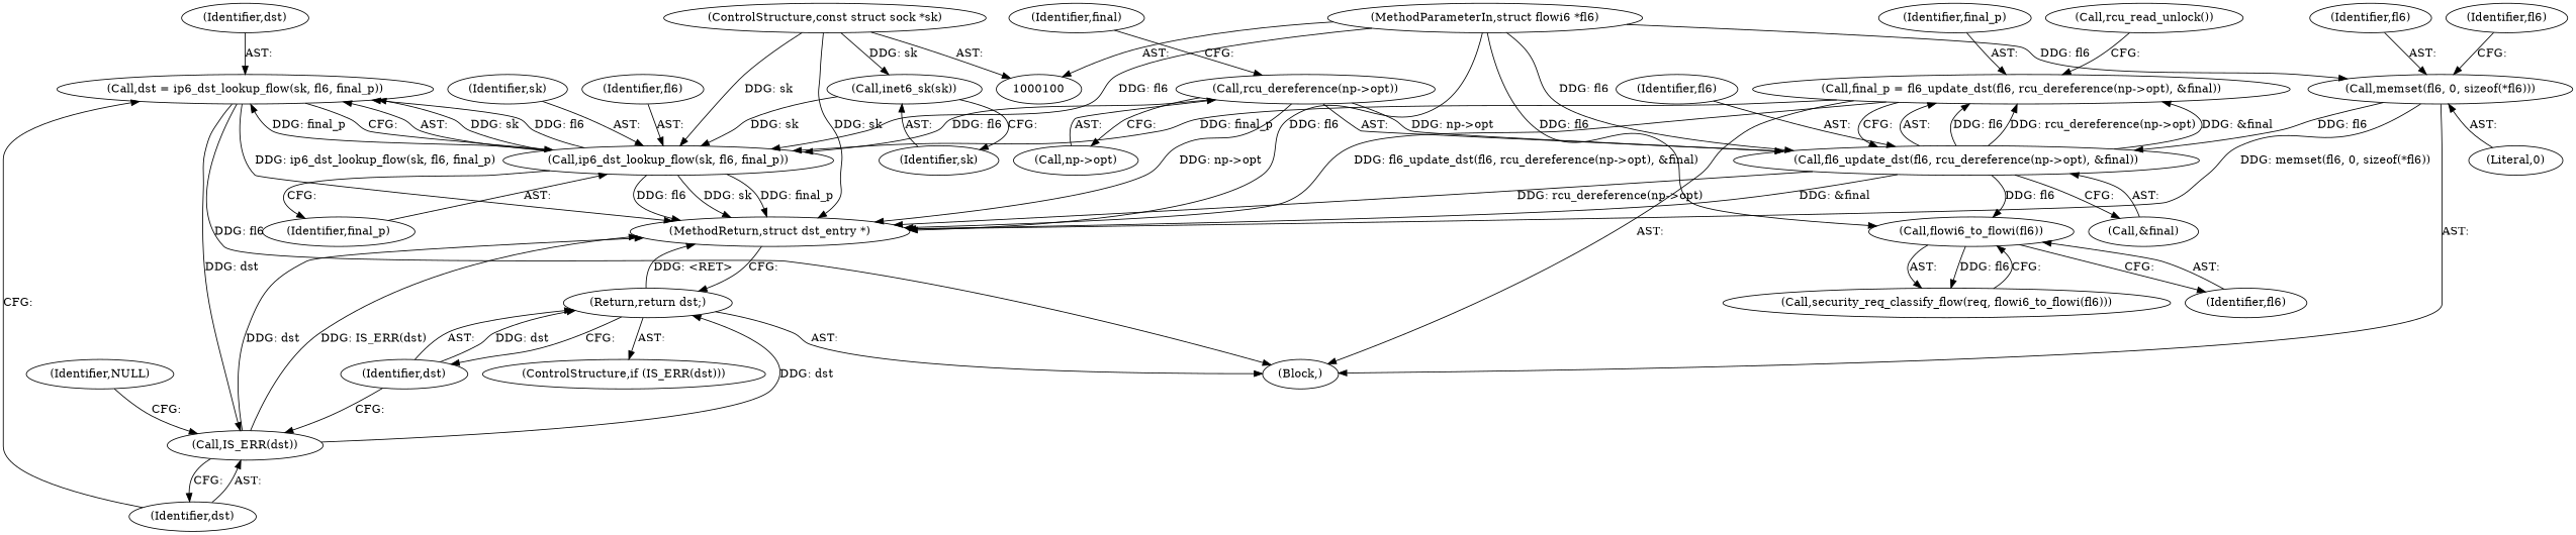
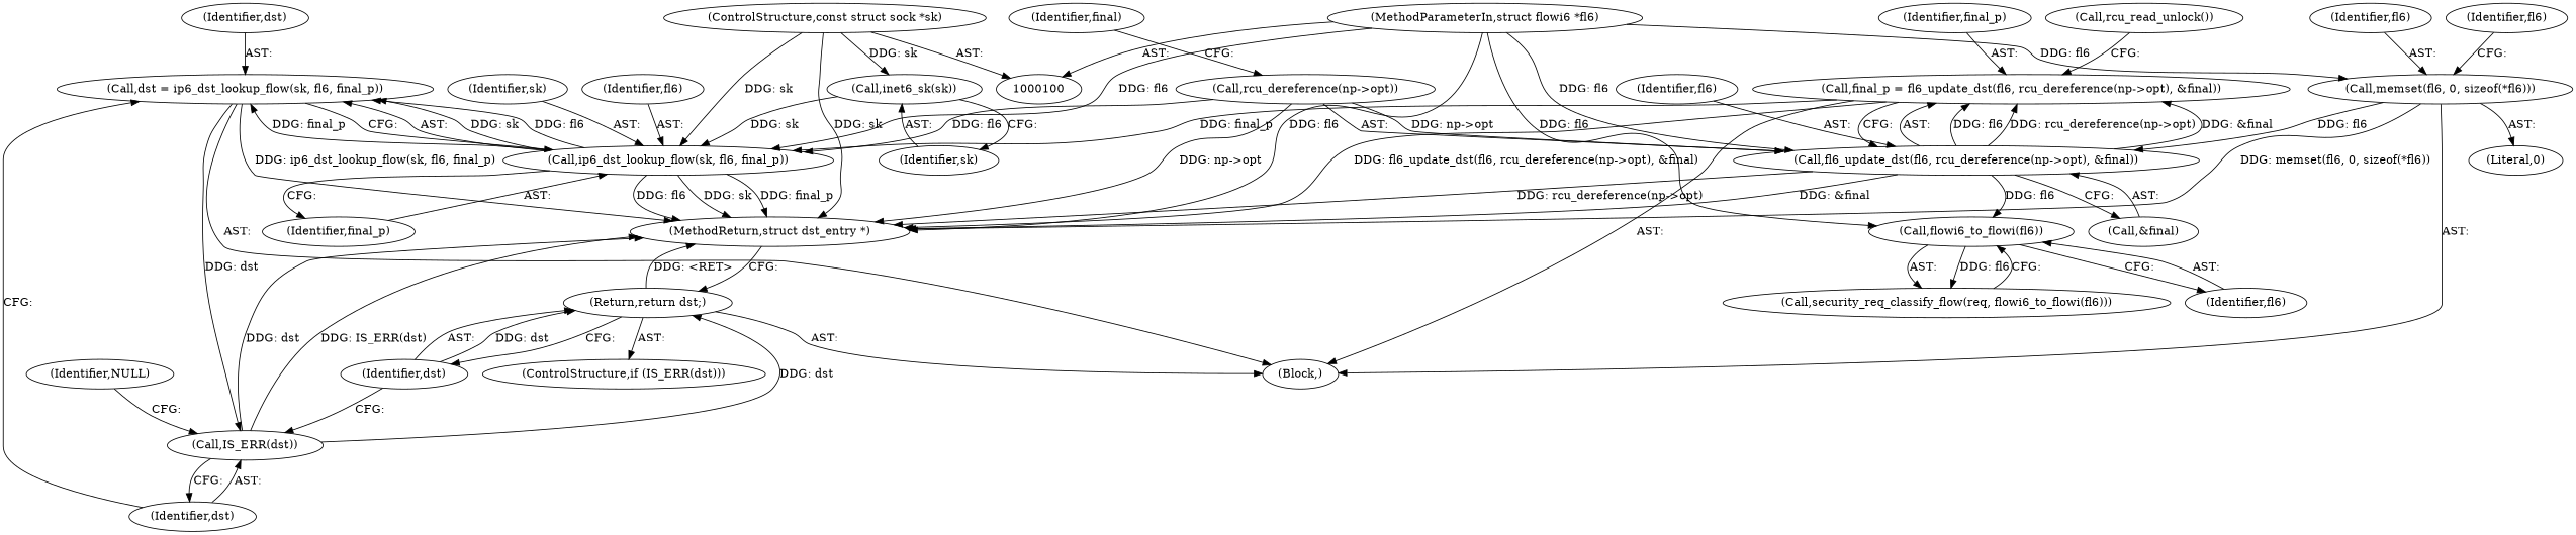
  digraph {
    n1 [label="(Call,dst = ip6_dst_lookup_flow(sk, fl6, final_p))"]
    n2 [label="(Call,ip6_dst_lookup_flow(sk, fl6, final_p))"]
    n3 [label="(Call,IS_ERR(dst))"]
    n4 [label="(MethodReturn,struct dst_entry *)"]
    n5 [label="(Block,)"]
    n6 [label="(Identifier,final_p)"]
    n7 [label="(Return,return dst;)"]
    n8 [label="(Identifier,dst)"]
    n9 [label="(Call,inet6_sk(sk))"]
    n10 [label="(Identifier,sk)"]
    n11 [label="(ControlStructure,const struct sock *sk)"]
    1000100
    n13 [label="(Call,flowi6_to_flowi(fl6))"]
    n14 [label="(Call,security_req_classify_flow(req, flowi6_to_flowi(fl6)))"]
    n15 [label="(Identifier,fl6)"]
    n16 [label="(Call,fl6_update_dst(fl6, rcu_dereference(np->opt), &final))"]
    n17 [label="(Call,final_p = fl6_update_dst(fl6, rcu_dereference(np->opt), &final))"]
    n18 [label="(Call,&final)"]
    n19 [label="(Call,memset(fl6, 0, sizeof(*fl6)))"]
    n20 [label="(MethodParameterIn,struct flowi6 *fl6)"]
    n21 [label="(Call,rcu_dereference(np->opt))"]
-   n22 [label="(Call,np->opt)"]
    n23 [label="(ControlStructure,if (IS_ERR(dst)))"]
    n24 [label="(Identifier,dst)"]
    n25 [label="(Identifier,final_p)"]
    n26 [label="(Call,rcu_read_unlock())"]
    n27 [label="(Identifier,sk)"]
    n28 [label="(Identifier,final)"]
    n29 [label="(Identifier,fl6)"]
    n30 [label="(Identifier,dst)"]
    n31 [label="(Identifier,NULL)"]
    n32 [label="(Literal,0)"]
    n33 [label="(Identifier,fl6)"]
    n34 [label="(Identifier,fl6)"]
    n35 [label="(Identifier,fl6)"]
    n1 -> n2 [label="CFG: "]
    n1 -> n3 [label="DDG: dst"]
    n1 -> n4 [label="DDG: ip6_dst_lookup_flow(sk, fl6, final_p)"]
-   n1 -> n5 [label="DDG: fl6"]
+   n1 -> n5 [label="AST: "]
    n2 -> n1 [label="AST: "]
    n2 -> n1 [label="DDG: sk"]
    n2 -> n1 [label="DDG: fl6"]
    n2 -> n1 [label="DDG: final_p"]
    n2 -> n4 [label="DDG: sk"]
    n2 -> n4 [label="DDG: final_p"]
    n2 -> n4 [label="DDG: fl6"]
    n2 -> n6 [label="CFG: "]
    n3 -> n4 [label="DDG: dst"]
    n3 -> n4 [label="DDG: IS_ERR(dst)"]
    n3 -> n7 [label="DDG: dst"]
    n3 -> n8 [label="CFG: "]
    n4 -> n7 [label="CFG: "]
    n6 -> n2 [label="AST: "]
    n7 -> n4 [label="DDG: <RET>"]
    n7 -> n5 [label="AST: "]
    n7 -> n23 [label="AST: "]
    n7 -> n24 [label="CFG: "]
    n8 -> n1 [label="CFG: "]
    n8 -> n3 [label="AST: "]
    n9 -> n2 [label="DDG: sk"]
    n9 -> n10 [label="CFG: "]
    n10 -> n9 [label="AST: "]
    n11 -> n2 [label="DDG: sk"]
    n11 -> n4 [label="DDG: sk"]
    n11 -> n9 [label="DDG: sk"]
    n11 -> 1000100 [label="AST: "]
    n13 -> n14 [label="AST: "]
    n13 -> n14 [label="DDG: fl6"]
    n13 -> n15 [label="CFG: "]
    n14 -> n13 [label="CFG: "]
    n15 -> n13 [label="AST: "]
    n16 -> n4 [label="DDG: rcu_dereference(np->opt)"]
    n16 -> n4 [label="DDG: &final"]
    n16 -> n13 [label="DDG: fl6"]
    n16 -> n17 [label="AST: "]
    n16 -> n17 [label="DDG: fl6"]
    n16 -> n17 [label="DDG: rcu_dereference(np->opt)"]
    n16 -> n17 [label="DDG: &final"]
    n16 -> n18 [label="CFG: "]
    n17 -> n2 [label="DDG: final_p"]
    n17 -> n4 [label="DDG: fl6_update_dst(fl6, rcu_dereference(np->opt), &final)"]
    n17 -> n5 [label="AST: "]
    n17 -> n16 [label="CFG: "]
    n18 -> n16 [label="AST: "]
    n19 -> n4 [label="DDG: memset(fl6, 0, sizeof(*fl6))"]
    n19 -> n5 [label="AST: "]
    n19 -> n16 [label="DDG: fl6"]
    n20 -> n2 [label="DDG: fl6"]
    n20 -> n4 [label="DDG: fl6"]
    n20 -> 1000100 [label="AST: "]
    n20 -> n13 [label="DDG: fl6"]
    n20 -> n16 [label="DDG: fl6"]
    n20 -> n19 [label="DDG: fl6"]
    n21 -> n2 [label="DDG: fl6"]
    n21 -> n4 [label="DDG: np->opt"]
    n21 -> n16 [label="AST: "]
    n21 -> n16 [label="DDG: np->opt"]
-   n21 -> n22 [label="CFG: "]
-   n22 -> n21 [label="AST: "]
    n24 -> n3 [label="CFG: "]
    n24 -> n7 [label="AST: "]
    n24 -> n7 [label="DDG: dst"]
    n25 -> n17 [label="AST: "]
    n26 -> n17 [label="CFG: "]
    n27 -> n2 [label="AST: "]
    n28 -> n21 [label="CFG: "]
    n29 -> n2 [label="AST: "]
    n30 -> n1 [label="AST: "]
    n31 -> n3 [label="CFG: "]
-   n32 -> n19 [label="AST: "]
+   n19 -> n32 [label="AST: "]
    n33 -> n19 [label="CFG: "]
    n34 -> n16 [label="AST: "]
    n35 -> n19 [label="AST: "]
  }
